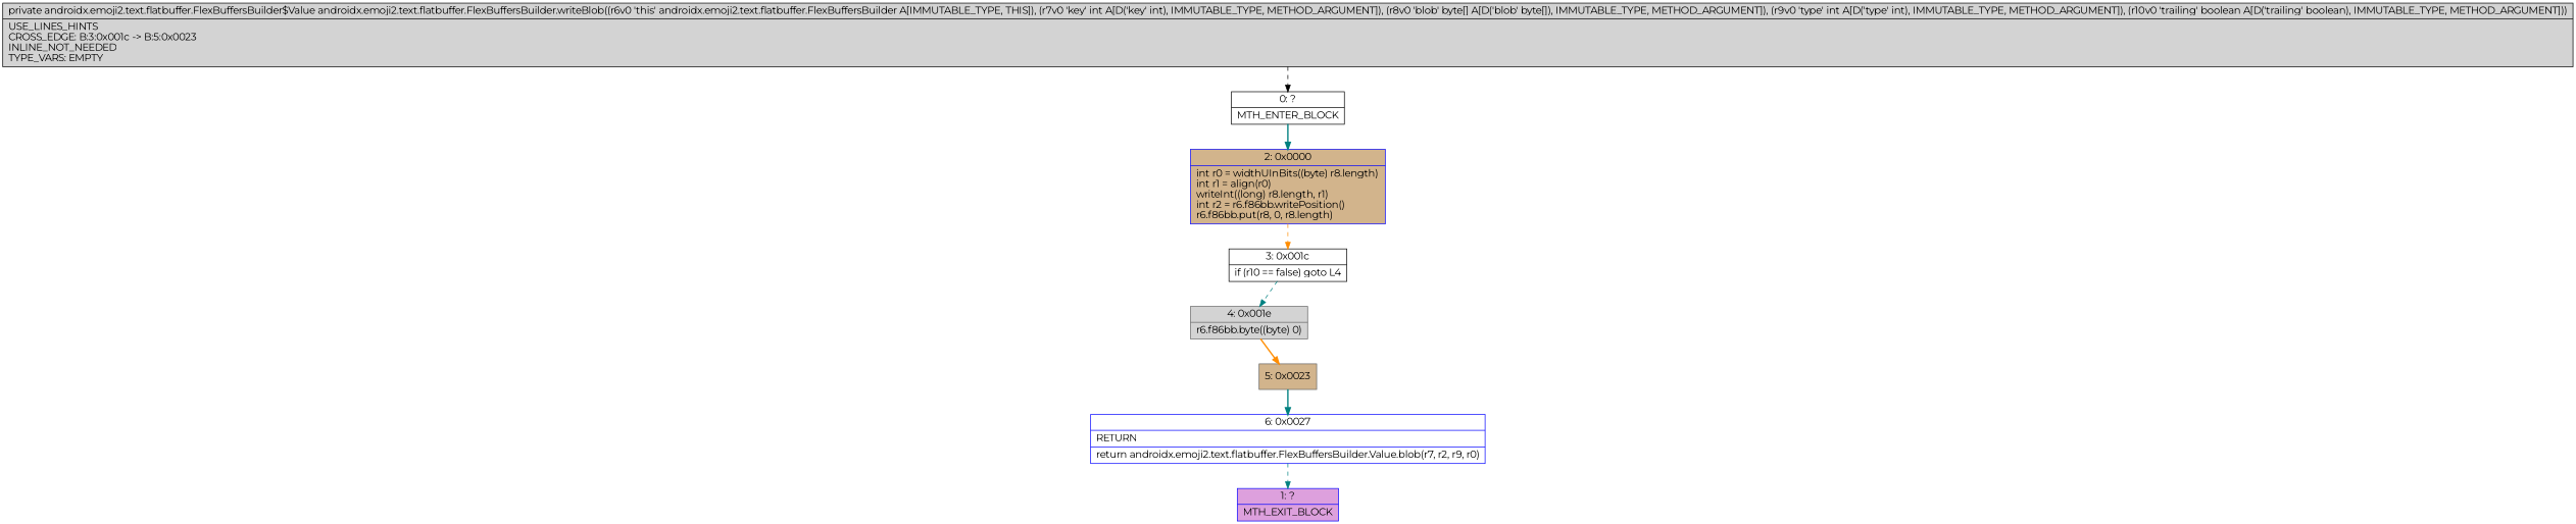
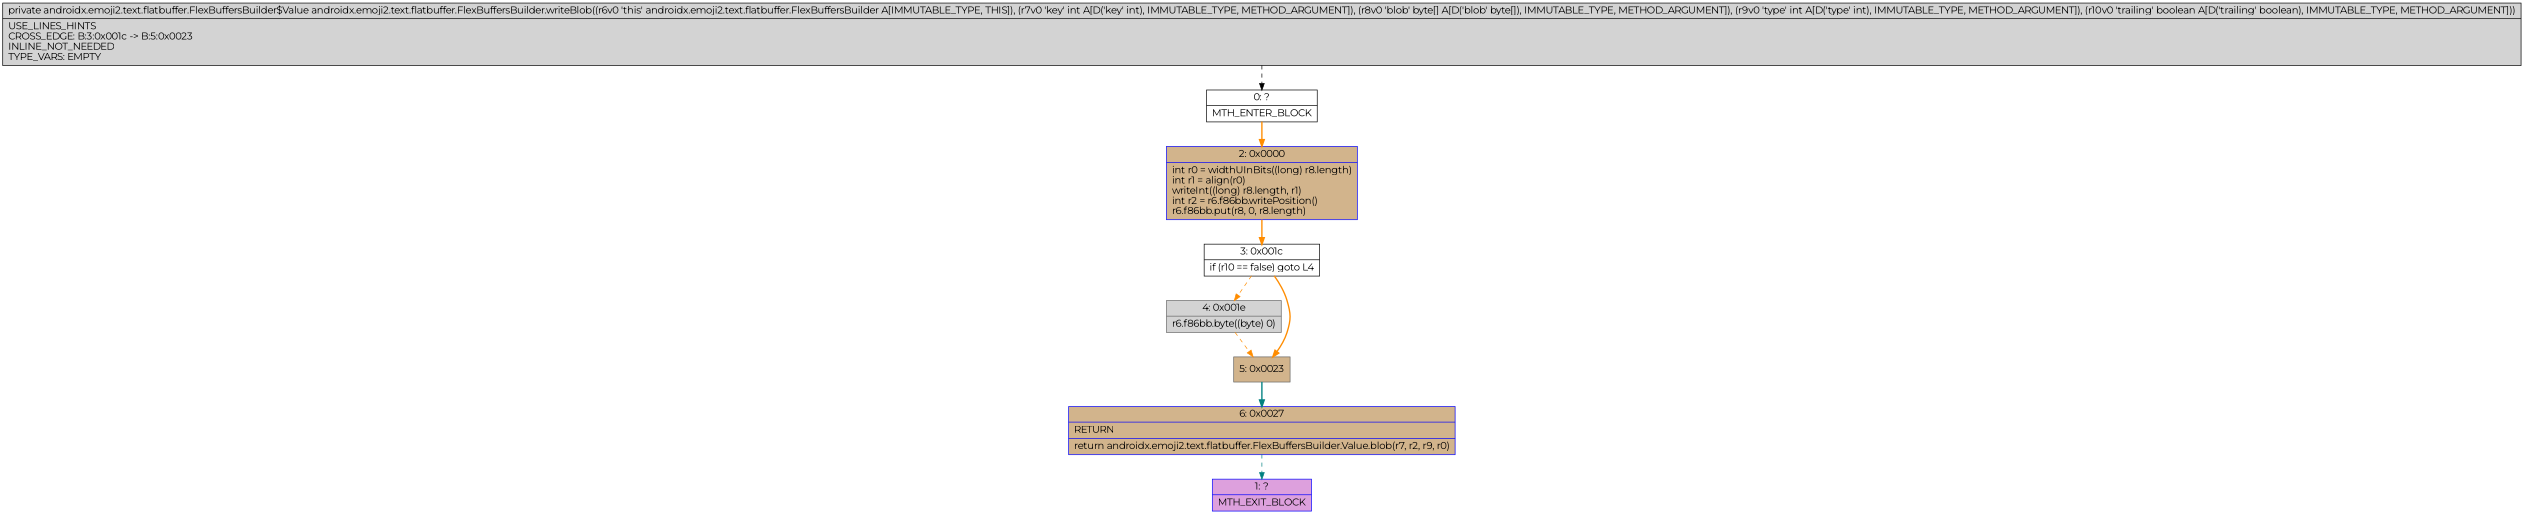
  digraph {
    fontname=Montserrat
    node [color=black fillcolor=white fontname=Montserrat shape=record style=filled]
    edge [color=darkorange fontname=Montserrat style=bold]
    n1 [label="{0\:\ ?|MTH_ENTER_BLOCK\l}"]
-   n2 [color=blue fillcolor=tan label="{2\:\ 0x0000|int r0 = widthUInBits((byte) r8.length)\lint r1 = align(r0)\lwriteInt((long) r8.length, r1)\lint r2 = r6.f86bb.writePosition()\lr6.f86bb.put(r8, 0, r8.length)\l}"]
+   n2 [color=blue fillcolor=tan label="{2\:\ 0x0000|int r0 = widthUInBits((long) r8.length)\lint r1 = align(r0)\lwriteInt((long) r8.length, r1)\lint r2 = r6.f86bb.writePosition()\lr6.f86bb.put(r8, 0, r8.length)\l}"]
    n3 [label="{3\:\ 0x001c|if (r10 == false) goto L4\l}"]
    n4 [color=gray40 fillcolor=lightgrey label="{4\:\ 0x001e|r6.f86bb.byte((byte) 0)\l}"]
    n5 [color=gray40 fillcolor=tan label="{5\:\ 0x0023}"]
-   n6 [color=blue label="{6\:\ 0x0027|RETURN\l|return androidx.emoji2.text.flatbuffer.FlexBuffersBuilder.Value.blob(r7, r2, r9, r0)\l}"]
+   n6 [color=blue fillcolor=tan label="{6\:\ 0x0027|RETURN\l|return androidx.emoji2.text.flatbuffer.FlexBuffersBuilder.Value.blob(r7, r2, r9, r0)\l}"]
    n7 [color=blue fillcolor=plum label="{1\:\ ?|MTH_EXIT_BLOCK\l}"]
    n8 [fillcolor=lightgrey label="{private androidx.emoji2.text.flatbuffer.FlexBuffersBuilder$Value androidx.emoji2.text.flatbuffer.FlexBuffersBuilder.writeBlob((r6v0 'this' androidx.emoji2.text.flatbuffer.FlexBuffersBuilder A[IMMUTABLE_TYPE, THIS]), (r7v0 'key' int A[D('key' int), IMMUTABLE_TYPE, METHOD_ARGUMENT]), (r8v0 'blob' byte[] A[D('blob' byte[]), IMMUTABLE_TYPE, METHOD_ARGUMENT]), (r9v0 'type' int A[D('type' int), IMMUTABLE_TYPE, METHOD_ARGUMENT]), (r10v0 'trailing' boolean A[D('trailing' boolean), IMMUTABLE_TYPE, METHOD_ARGUMENT]))  | USE_LINES_HINTS\lCROSS_EDGE: B:3:0x001c \-\> B:5:0x0023\lINLINE_NOT_NEEDED\lTYPE_VARS: EMPTY\l}"]
-   n1 -> n2 [color=teal]
-   n2 -> n3 [style=dashed]
-   n3 -> n4 [color=teal style=dashed]
-   n4 -> n5
+   n1 -> n2
+   n2 -> n3
+   n3 -> n4 [style=dashed]
+   n3 -> n5
+   n4 -> n5 [style=dashed]
    n5 -> n6 [color=teal]
    n6 -> n7 [color=teal style=dashed]
    n8 -> n1 [color=black style=dashed]
  }
